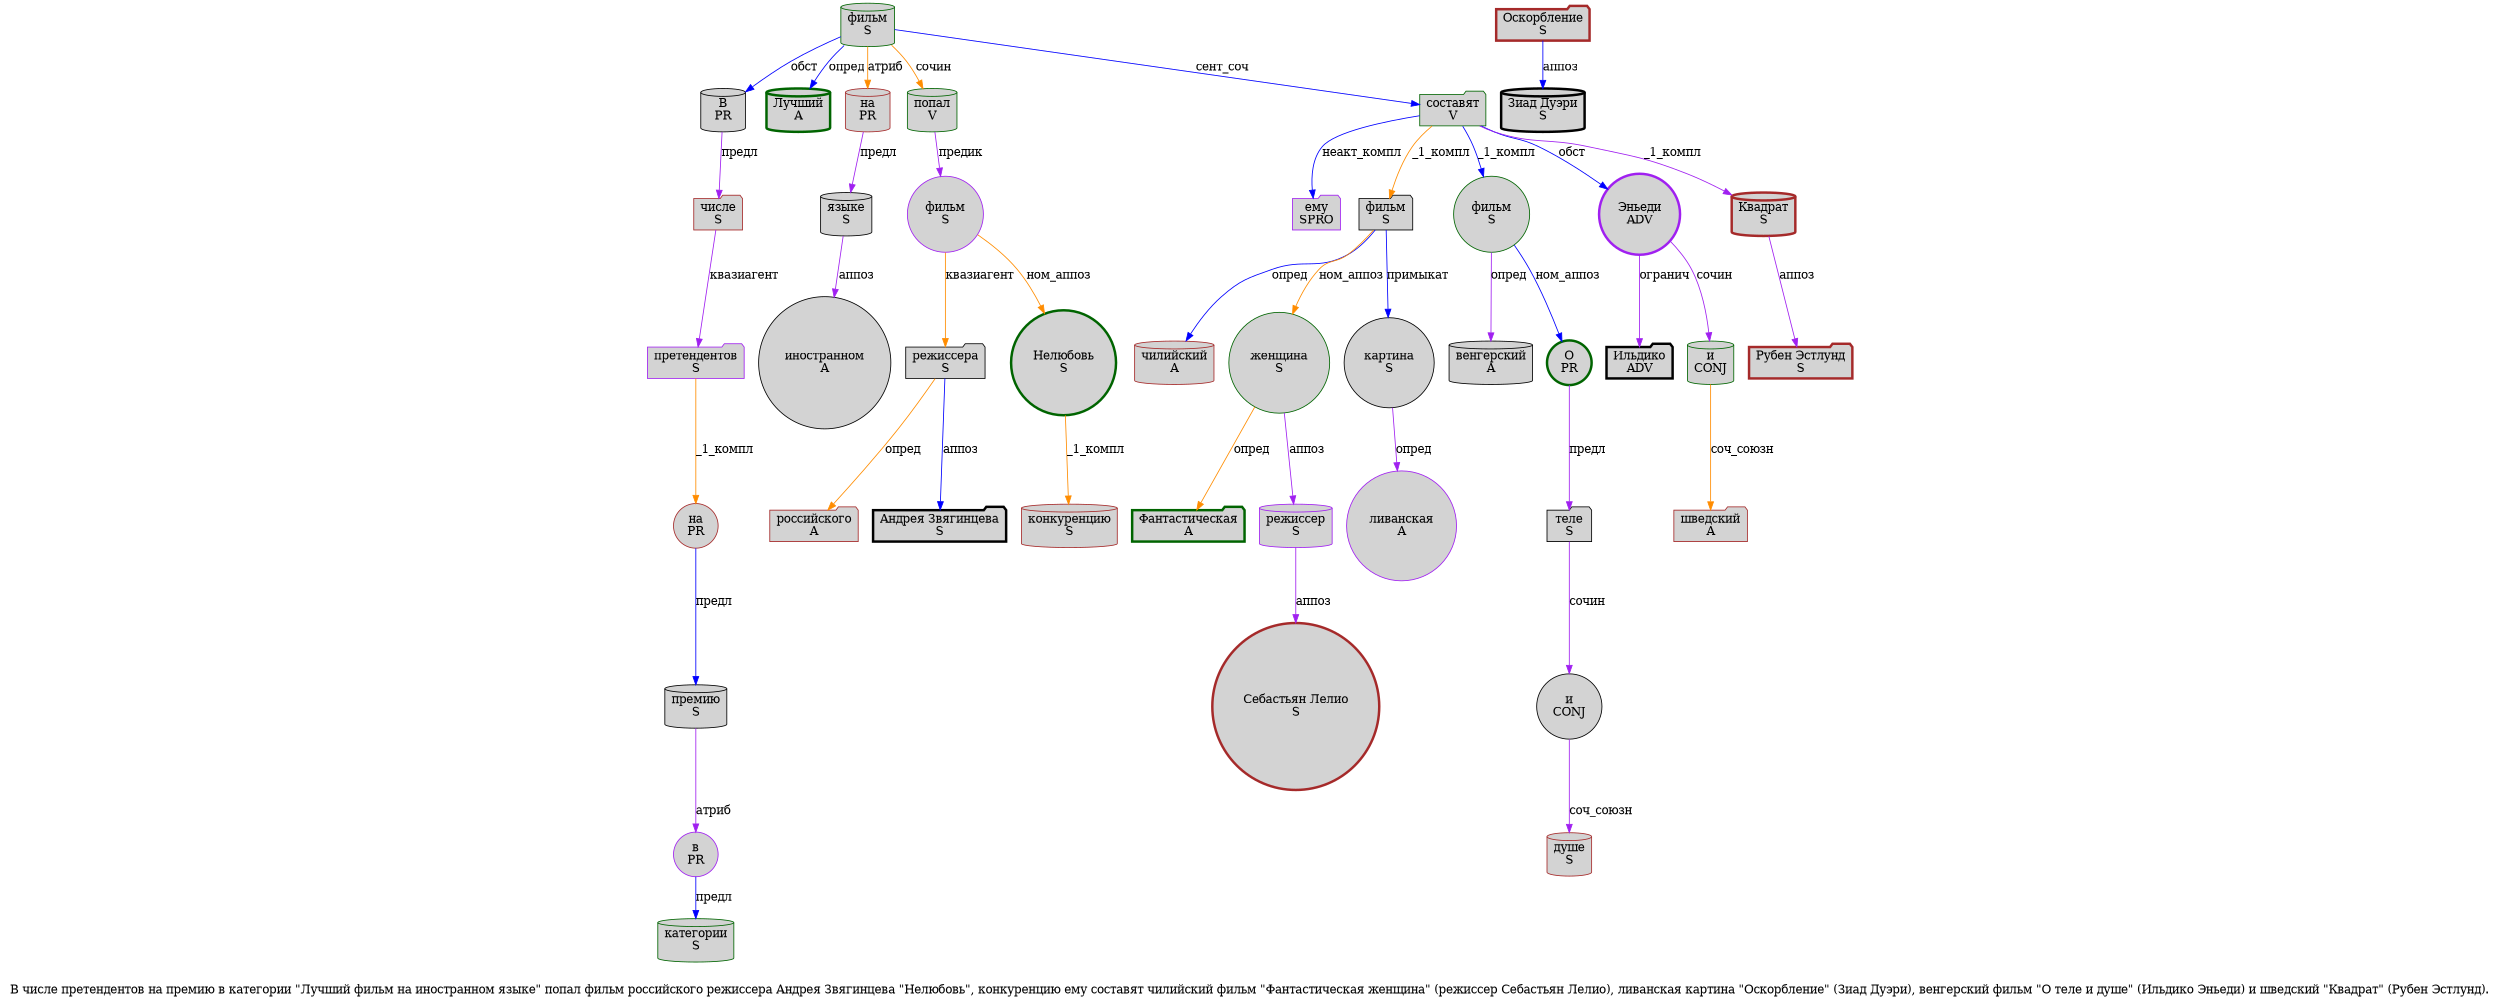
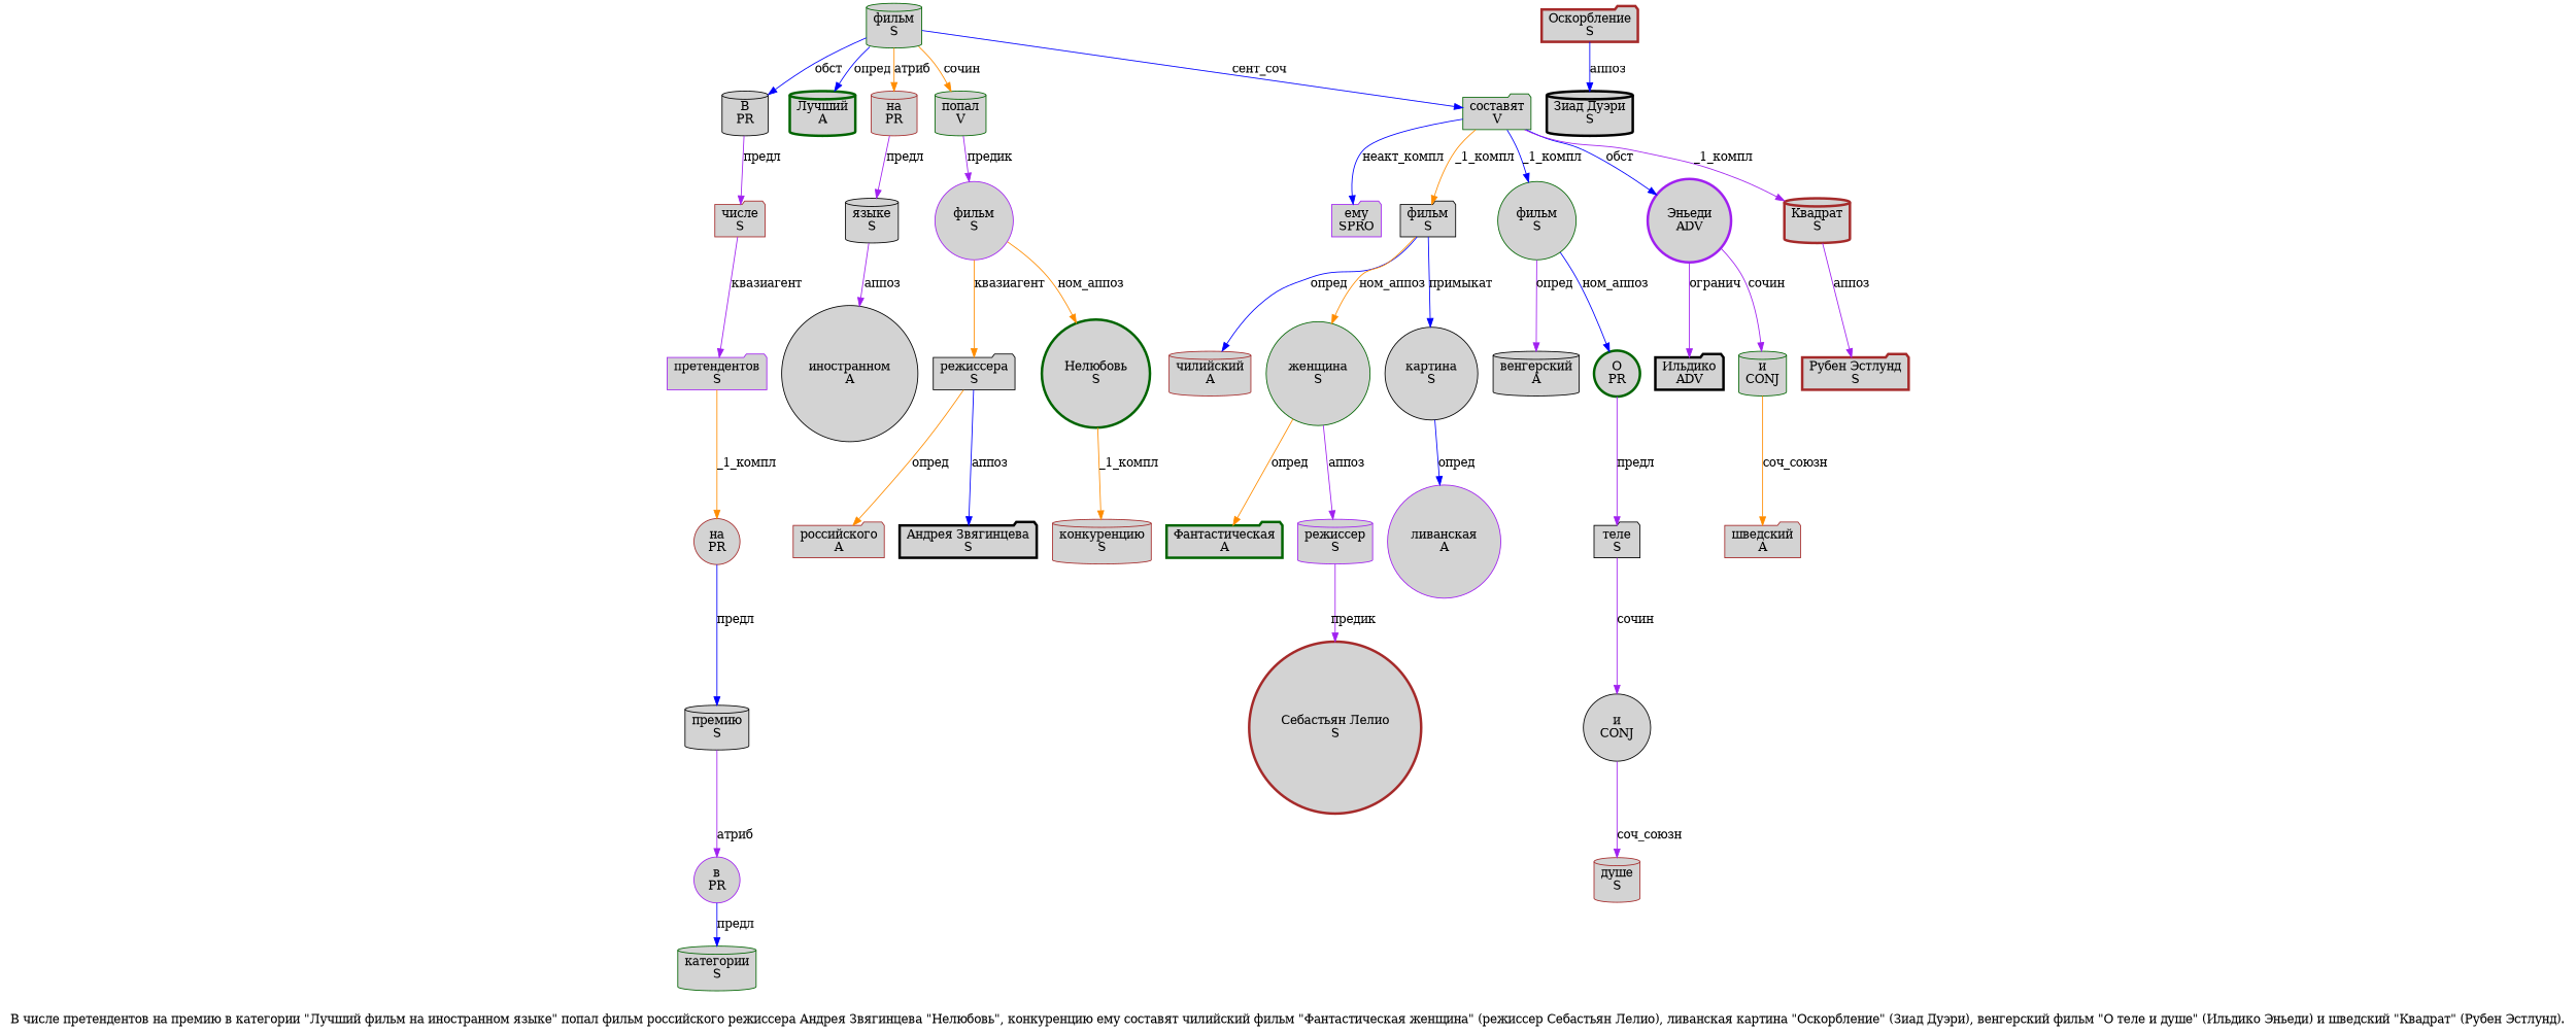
  digraph {
    label="В числе претендентов на премию в категории \"Лучший фильм на иностранном языке\" попал фильм российского режиссера Андрея Звягинцева \"Нелюбовь\", конкуренцию ему составят чилийский фильм \"Фантастическая женщина\" (режиссер Себастьян Лелио), ливанская картина \"Оскорбление\" (Зиад Дуэри), венгерский фильм \"О теле и душе\" (Ильдико Эньеди) и шведский \"Квадрат\" (Рубен Эстлунд)."
    node [color=black fillcolor=lightgray penwidth=1 shape=cylinder style=filled]
    edge [color=purple]
    n1 [label="В\nPR"]
    n2 [color=brown label="числе\nS" shape=folder]
    n3 [color=purple label="претендентов\nS" shape=folder]
    n4 [color=brown label="на\nPR" shape=circle]
    n5 [label="премию\nS"]
    n6 [color=purple label="в\nPR" shape=circle]
    n7 [color=darkgreen label="категории\nS"]
    n8 [color=darkgreen label="Лучший\nA" penwidth=3]
    n9 [color=darkgreen label="фильм\nS"]
    n10 [color=brown label="на\nPR"]
    n11 [color=darkgreen label="попал\nV"]
    n12 [color=darkgreen label="составят\nV" shape=folder]
    n13 [label="языке\nS"]
    n14 [color=purple label="фильм\nS" shape=circle]
    n15 [color=purple label="ему\nSPRO" shape=folder]
    n16 [label="фильм\nS" shape=folder]
    n17 [color=darkgreen label="фильм\nS" shape=circle]
    n18 [color=purple label="Эньеди\nADV" penwidth=3 shape=circle]
    n19 [color=brown label="Квадрат\nS" penwidth=3]
    n20 [label="иностранном\nA" shape=circle]
    n21 [label="режиссера\nS" shape=folder]
    n22 [color=darkgreen label="Нелюбовь\nS" penwidth=3 shape=circle]
    n23 [color=brown label="российского\nA" shape=folder]
    n24 [label="Андрея Звягинцева\nS" penwidth=3 shape=folder]
    n25 [color=brown label="конкуренцию\nS"]
    n26 [color=brown label="чилийский\nA"]
    n27 [color=darkgreen label="женщина\nS" shape=circle]
    n28 [label="картина\nS" shape=circle]
    n29 [color=brown label="Оскорбление\nS" penwidth=3 shape=folder]
    n30 [label="Зиад Дуэри\nS" penwidth=3]
    n31 [label="венгерский\nA"]
    n32 [color=darkgreen label="О\nPR" penwidth=3 shape=circle]
    n33 [label="Ильдико\nADV" penwidth=3 shape=folder]
    n34 [color=darkgreen label="и\nCONJ"]
    n35 [color=brown label="Рубен Эстлунд\nS" penwidth=3 shape=folder]
    n36 [color=darkgreen label="Фантастическая\nA" penwidth=3 shape=folder]
    n37 [color=purple label="режиссер\nS"]
    n38 [color=purple label="ливанская\nA" shape=circle]
    n39 [color=brown label="Себастьян Лелио\nS" penwidth=3 shape=circle]
    n40 [label="теле\nS" shape=folder]
    n41 [label="и\nCONJ" shape=circle]
    n42 [color=brown label="душе\nS"]
    n43 [color=brown label="шведский\nA" shape=folder]
    n1 -> n2 [label="предл"]
    n2 -> n3 [label="квазиагент"]
    n3 -> n4 [color=darkorange label="_1_компл"]
    n4 -> n5 [color=blue label="предл"]
    n5 -> n6 [label="атриб"]
    n6 -> n7 [color=blue label="предл"]
    n9 -> n1 [color=blue label="обст"]
    n9 -> n8 [color=blue label="опред"]
    n9 -> n10 [color=darkorange label="атриб"]
    n9 -> n11 [color=darkorange label="сочин"]
    n9 -> n12 [color=blue label="сент_соч"]
    n10 -> n13 [label="предл"]
    n11 -> n14 [label="предик"]
    n12 -> n15 [color=blue label="неакт_компл"]
    n12 -> n16 [color=darkorange label="_1_компл"]
    n12 -> n17 [color=blue label="_1_компл"]
    n12 -> n18 [color=blue label="обст"]
    n12 -> n19 [label="_1_компл"]
    n13 -> n20 [label="аппоз"]
    n14 -> n21 [color=darkorange label="квазиагент"]
    n14 -> n22 [color=darkorange label="ном_аппоз"]
    n16 -> n26 [color=blue label="опред"]
    n16 -> n27 [color=darkorange label="ном_аппоз"]
    n16 -> n28 [color=blue label="примыкат"]
    n17 -> n31 [label="опред"]
    n17 -> n32 [color=blue label="ном_аппоз"]
    n18 -> n33 [label="огранич"]
    n18 -> n34 [label="сочин"]
    n19 -> n35 [label="аппоз"]
    n21 -> n23 [color=darkorange label="опред"]
    n21 -> n24 [color=blue label="аппоз"]
    n22 -> n25 [color=darkorange label="_1_компл"]
    n27 -> n36 [color=darkorange label="опред"]
    n27 -> n37 [label="аппоз"]
-   n28 -> n38 [label="опред"]
+   n28 -> n38 [color=blue label="опред"]
    n29 -> n30 [color=blue label="аппоз"]
    n32 -> n40 [label="предл"]
    n34 -> n43 [color=darkorange label="соч_союзн"]
-   n37 -> n39 [label="аппоз"]
+   n37 -> n39 [label="предик"]
    n40 -> n41 [label="сочин"]
    n41 -> n42 [label="соч_союзн"]
  }
